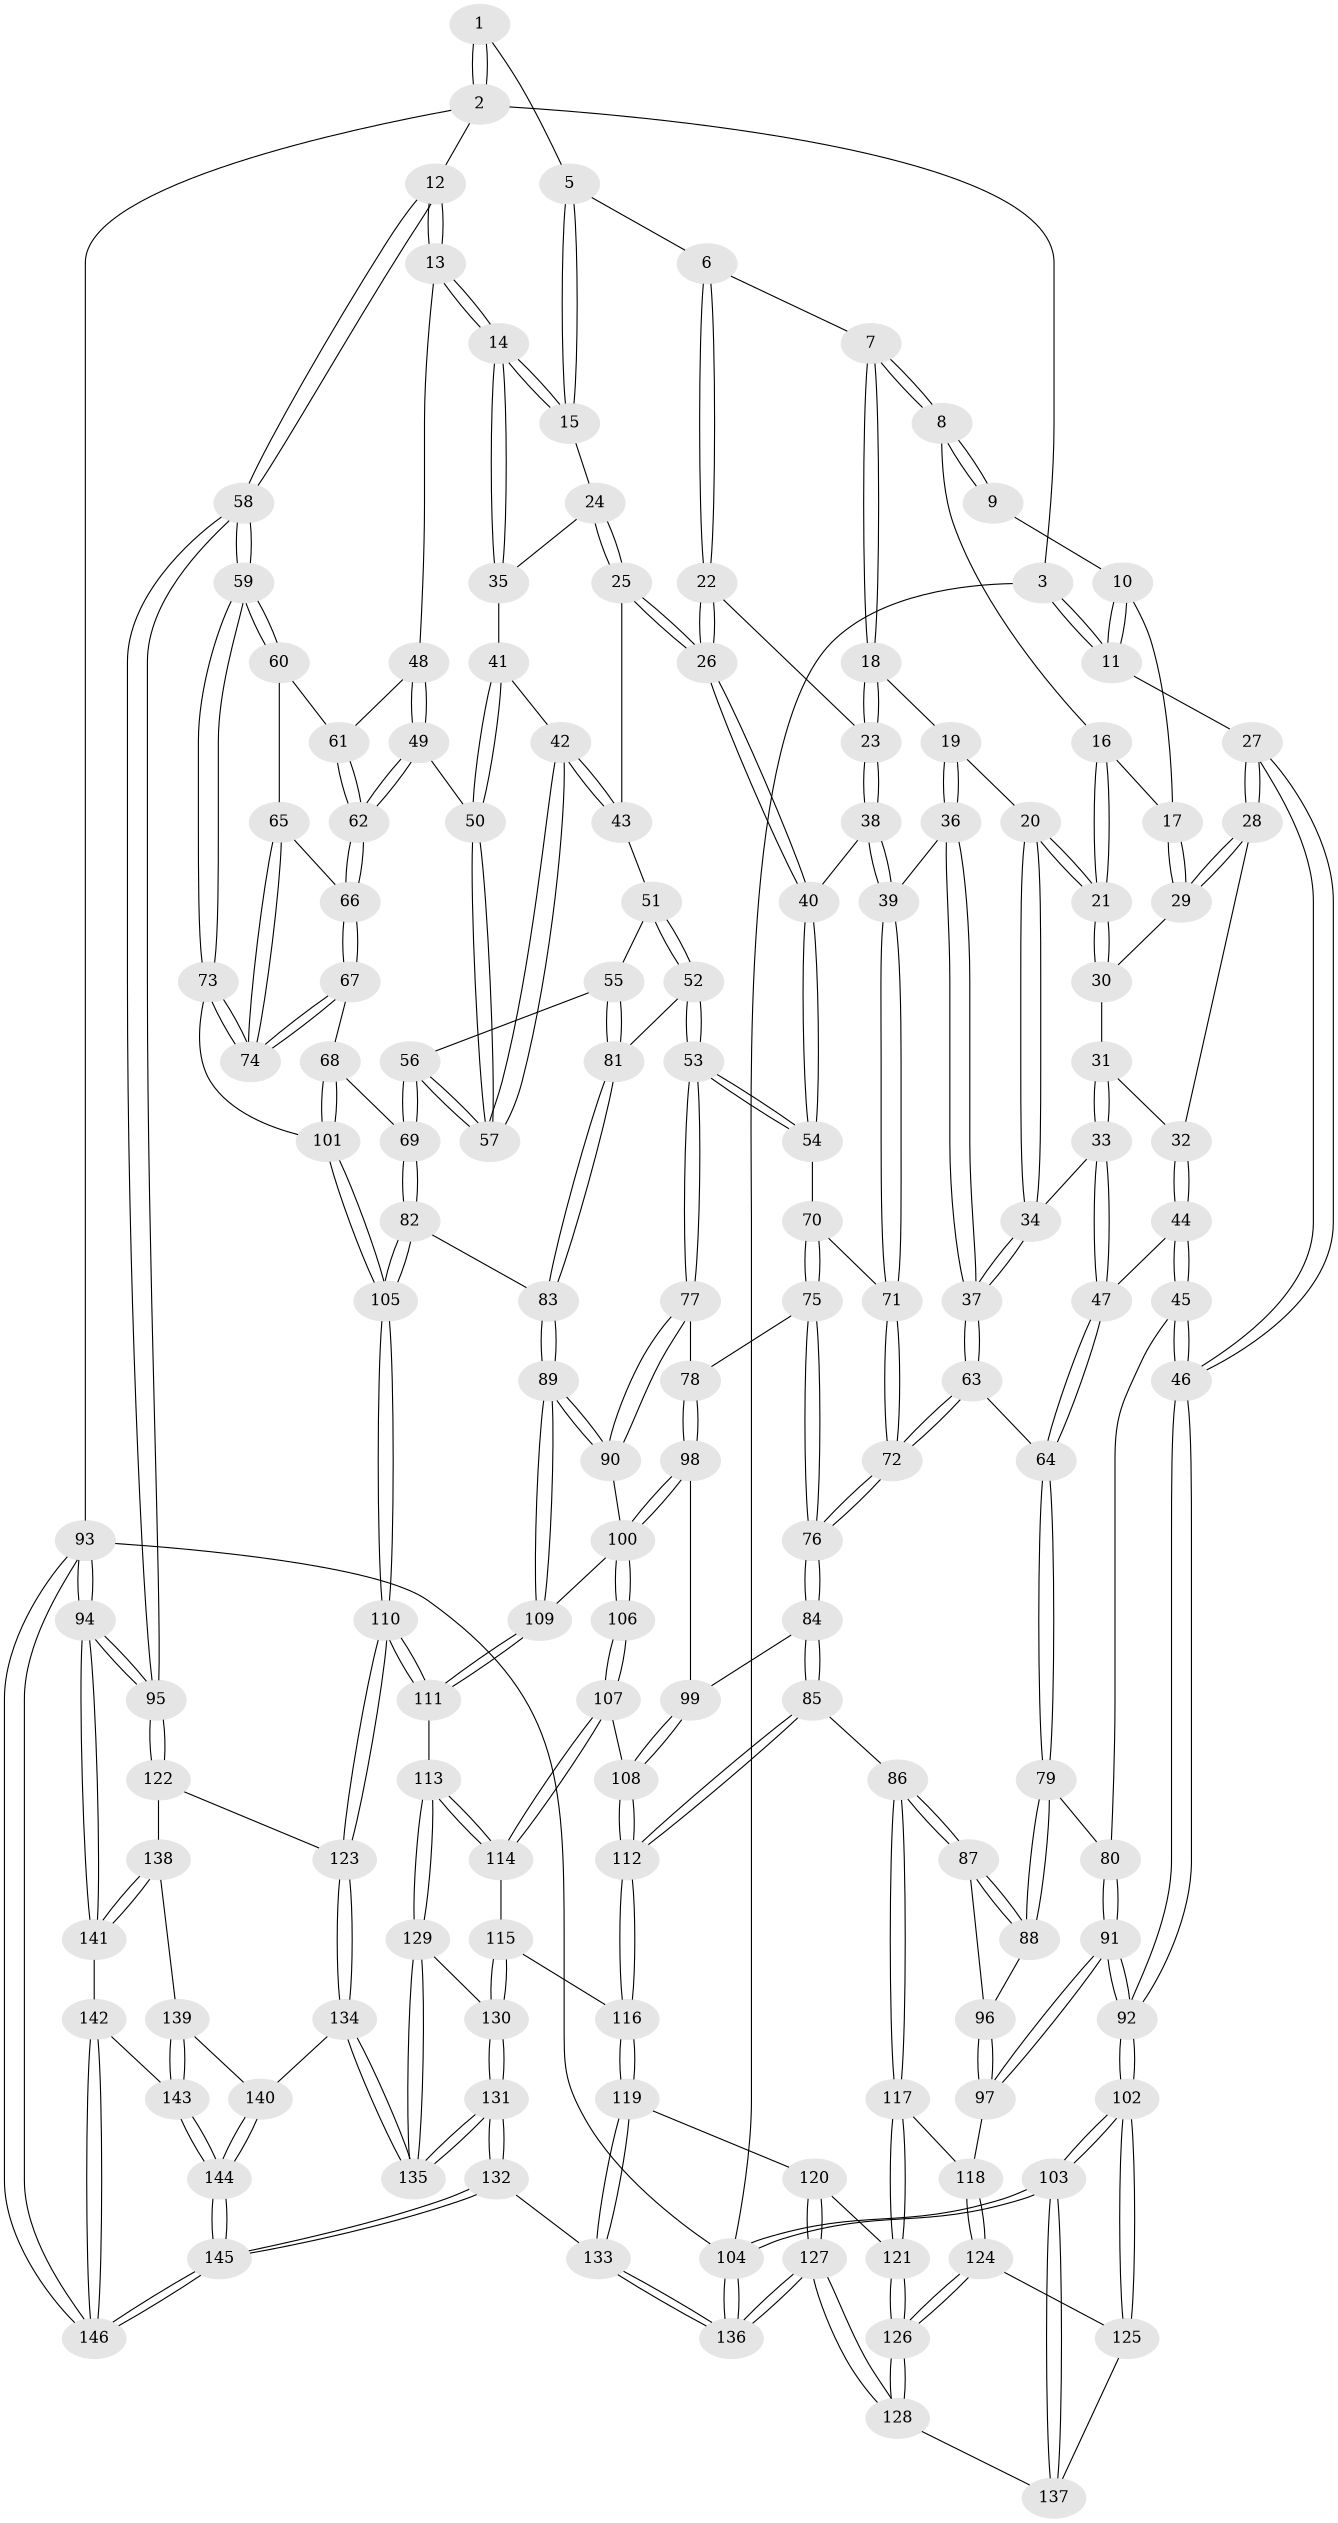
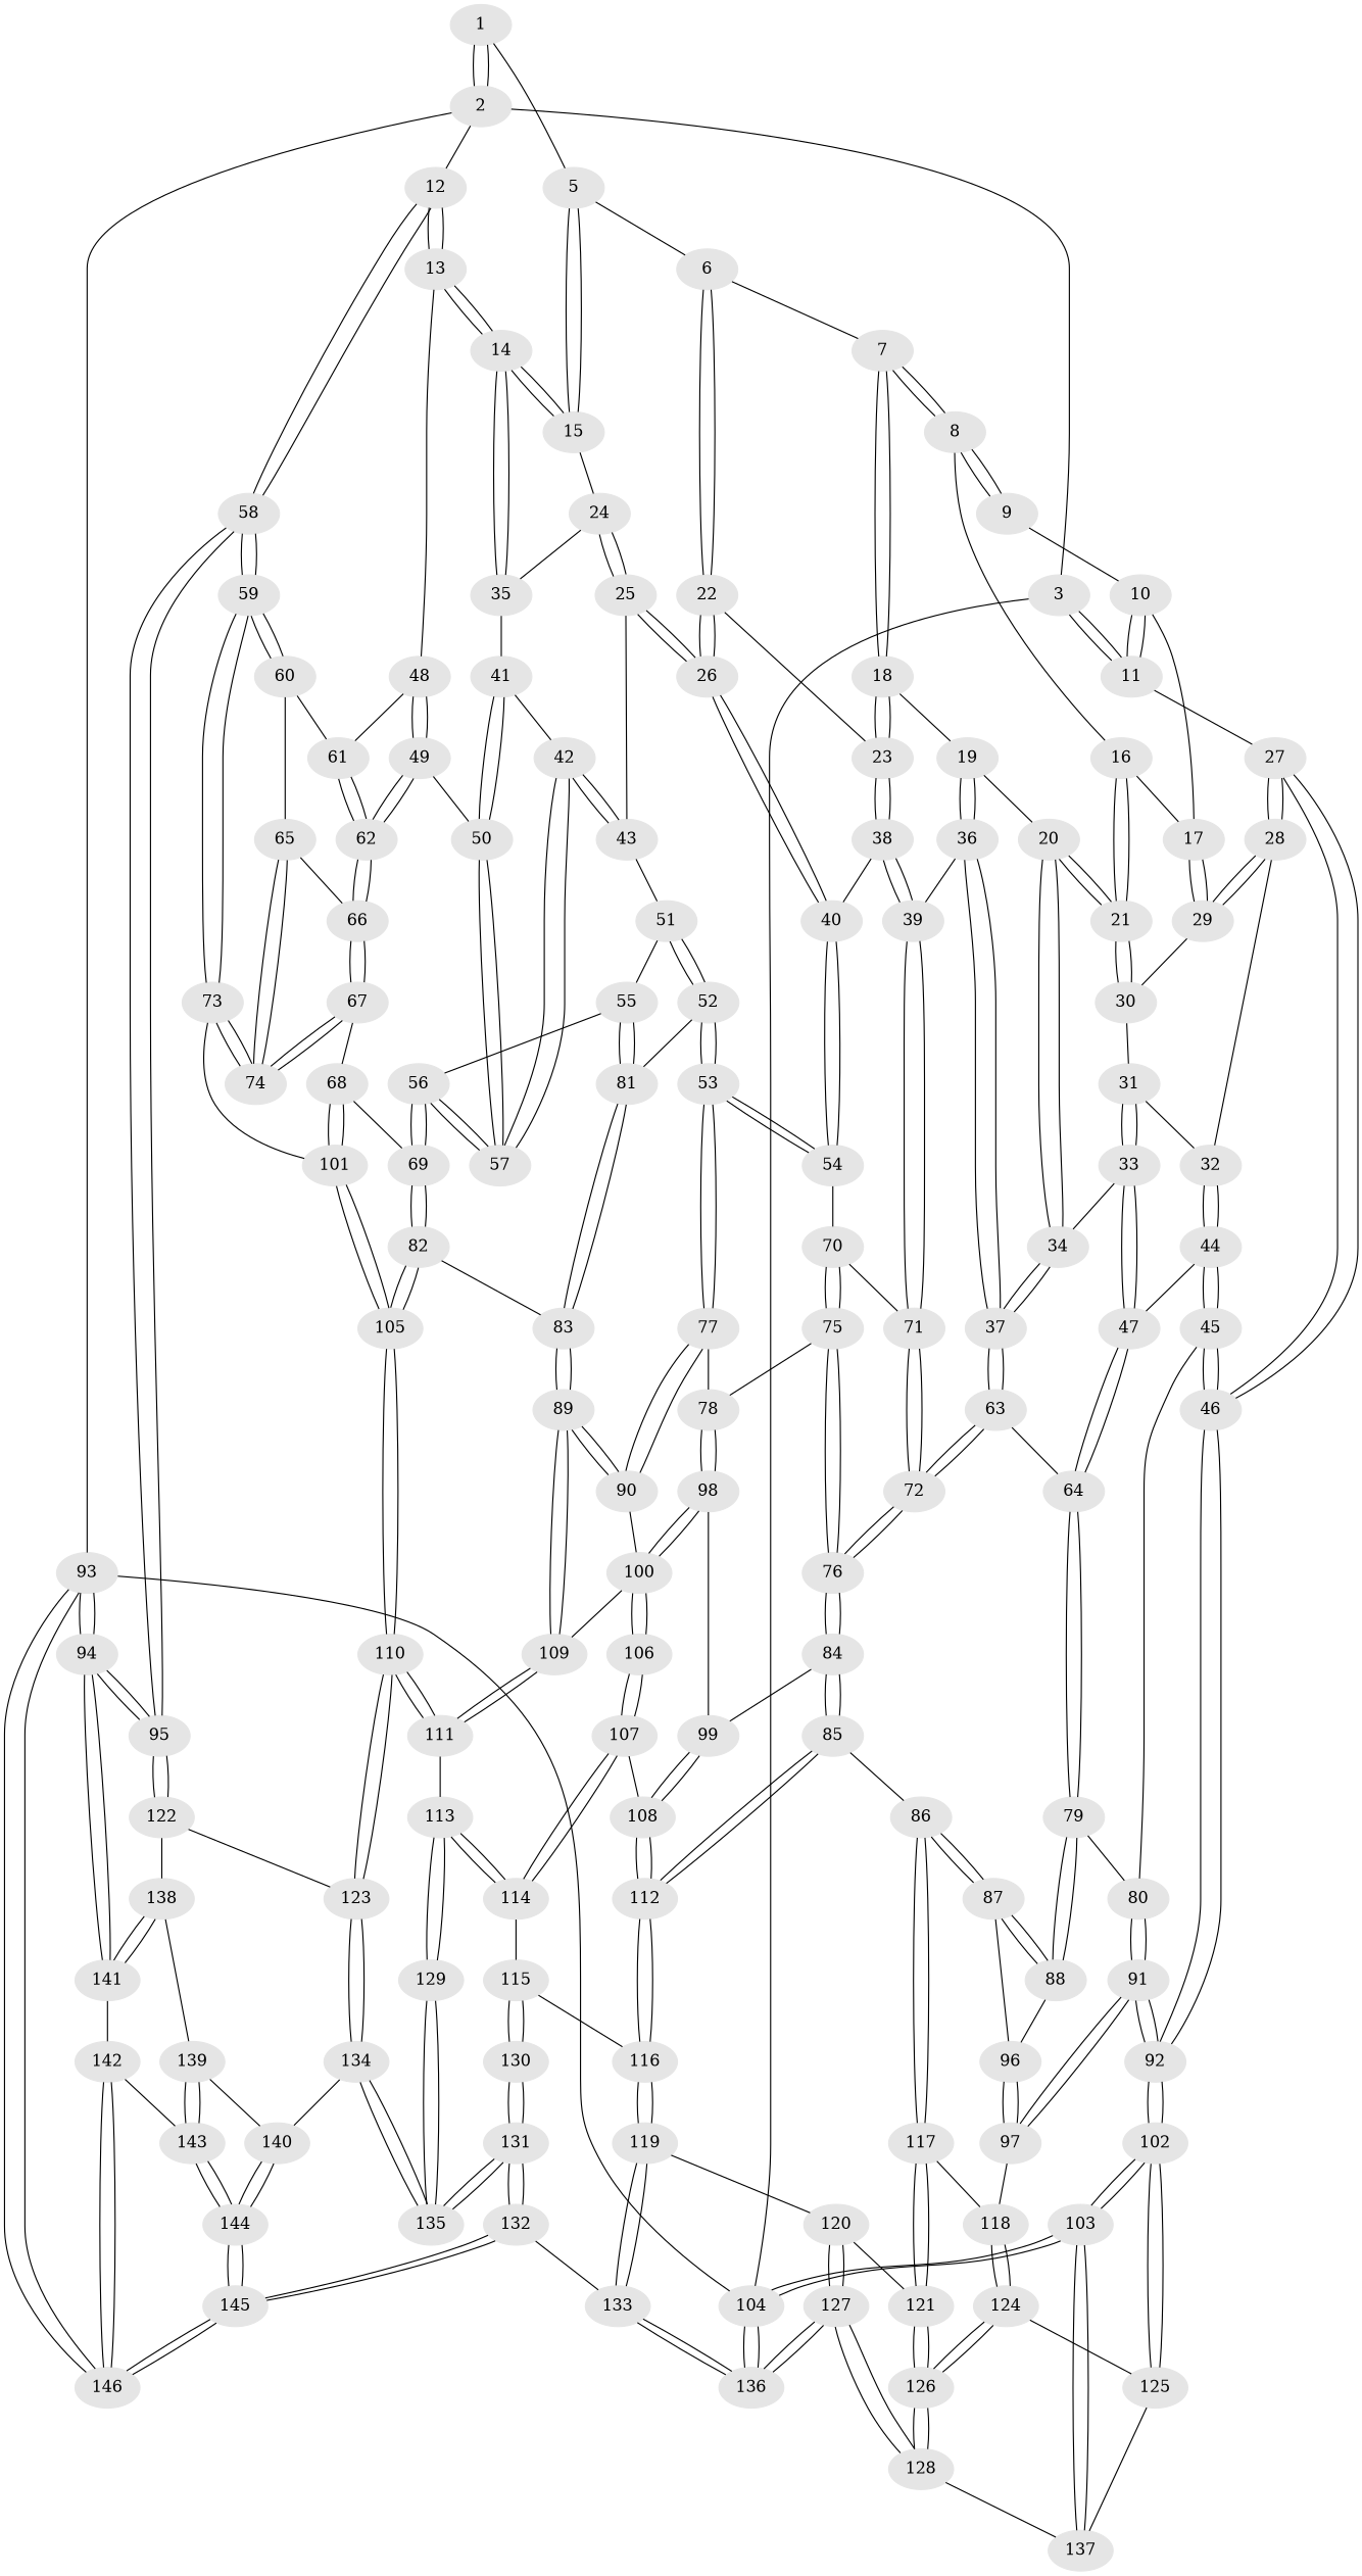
  graph {
    fontname="DejaVu Serif"
    node [color=gray90 fontname="DejaVu Serif" style=filled]
    edge [fontname="DejaVu Serif"]
    1
    2
    5
    3
    12
    93
    6
    15
    11
    104
    13
    58
    94
    146
    27
    136
    9
    10
    7
    22
    24
    8
    18
    23
    26
    16
    19
    17
    21
    29
    28
    46
    14
    48
    59
    95
    35
    49
    61
    41
    25
    30
    20
    36
    38
    34
    37
    39
    31
    40
    43
    51
    54
    32
    92
    44
    33
    47
    45
    64
    63
    42
    50
    71
    72
    70
    57
    52
    55
    80
    91
    102
    79
    62
    66
    53
    81
    56
    77
    83
    78
    90
    75
    69
    82
    60
    73
    122
    65
    74
    101
    67
    76
    88
    68
    105
    84
    98
    85
    99
    100
    96
    97
    89
    110
    109
    86
    112
    108
    87
    117
    116
    118
    121
    111
    106
    103
    125
    141
    142
    123
    138
    124
    107
    137
    114
    115
    113
    134
    129
    119
    130
    135
    131
    120
    133
    126
    127
    128
    139
    140
    132
    145
    144
    143
    1 -- 2
    1 -- 2
    1 -- 5
    2 -- 3
    2 -- 12
    2 -- 93
    5 -- 6
    5 -- 15
    5 -- 15
    3 -- 11
    3 -- 11
    3 -- 104
    12 -- 13
    12 -- 13
    12 -- 58
    12 -- 58
    93 -- 104
    93 -- 94
    93 -- 94
    93 -- 146
    93 -- 146
    6 -- 7
    6 -- 22
    6 -- 22
    15 -- 24
    11 -- 27
    104 -- 136
    104 -- 136
    13 -- 14
    13 -- 14
    13 -- 48
    58 -- 59
    58 -- 59
    58 -- 95
    58 -- 95
    94 -- 95
    94 -- 95
    94 -- 141
    94 -- 141
    27 -- 28
    27 -- 28
    27 -- 46
    27 -- 46
    9 -- 10
    10 -- 11
    10 -- 11
    10 -- 17
    7 -- 8
    7 -- 8
    7 -- 18
    7 -- 18
    22 -- 23
    22 -- 26
    22 -- 26
    24 -- 35
    24 -- 25
    24 -- 25
    8 -- 9
    8 -- 9
    8 -- 16
    18 -- 23
    18 -- 23
    18 -- 19
    23 -- 38
    23 -- 38
    26 -- 40
    26 -- 40
    16 -- 17
    16 -- 21
    16 -- 21
    19 -- 20
    19 -- 36
    19 -- 36
    17 -- 29
    17 -- 29
    21 -- 30
    21 -- 30
    29 -- 30
    28 -- 29
    28 -- 29
    28 -- 32
    46 -- 92
    46 -- 92
    14 -- 15
    14 -- 15
    14 -- 35
    14 -- 35
    48 -- 49
    48 -- 49
    48 -- 61
    59 -- 60
    59 -- 60
    59 -- 73
    59 -- 73
    95 -- 122
    95 -- 122
    35 -- 41
    49 -- 50
    49 -- 62
    49 -- 62
    61 -- 62
    61 -- 62
    41 -- 42
    41 -- 50
    41 -- 50
    25 -- 26
    25 -- 26
    25 -- 43
    30 -- 31
    20 -- 21
    20 -- 21
    20 -- 34
    20 -- 34
    36 -- 37
    36 -- 37
    36 -- 39
    38 -- 39
    38 -- 39
    38 -- 40
    34 -- 37
    34 -- 37
    37 -- 63
    37 -- 63
    39 -- 71
    39 -- 71
    31 -- 32
    31 -- 33
    31 -- 33
    40 -- 54
    40 -- 54
    43 -- 51
    51 -- 52
    51 -- 52
    51 -- 55
    54 -- 70
    32 -- 44
    32 -- 44
    92 -- 102
    92 -- 102
    44 -- 47
    44 -- 45
    44 -- 45
    33 -- 34
    33 -- 47
    33 -- 47
    47 -- 64
    47 -- 64
    45 -- 46
    45 -- 46
    45 -- 80
    64 -- 79
    64 -- 79
    63 -- 64
    63 -- 72
    63 -- 72
    42 -- 43
    42 -- 43
    42 -- 57
    42 -- 57
    50 -- 57
    50 -- 57
    71 -- 72
    71 -- 72
    72 -- 76
    72 -- 76
    70 -- 71
    70 -- 75
    70 -- 75
    52 -- 53
    52 -- 53
    52 -- 81
    55 -- 81
    55 -- 81
    55 -- 56
    80 -- 91
    80 -- 91
    91 -- 92
    91 -- 92
    91 -- 97
    91 -- 97
    102 -- 103
    102 -- 103
    102 -- 125
    102 -- 125
    79 -- 80
    79 -- 88
    79 -- 88
    62 -- 66
    62 -- 66
    66 -- 67
    66 -- 67
    53 -- 54
    53 -- 54
    53 -- 77
    53 -- 77
    81 -- 83
    81 -- 83
    56 -- 57
    56 -- 57
    56 -- 69
    56 -- 69
    77 -- 78
    77 -- 90
    77 -- 90
    83 -- 89
    83 -- 89
    78 -- 98
    78 -- 98
    90 -- 100
    75 -- 78
    75 -- 76
    75 -- 76
    69 -- 82
    69 -- 82
    82 -- 83
    82 -- 105
    82 -- 105
    60 -- 61
    60 -- 65
    73 -- 74
    73 -- 74
    73 -- 101
    122 -- 123
    122 -- 138
    65 -- 66
    65 -- 74
    65 -- 74
    101 -- 105
    101 -- 105
    67 -- 74
    67 -- 74
    67 -- 68
    76 -- 84
    76 -- 84
    88 -- 96
    68 -- 69
    68 -- 101
    68 -- 101
    105 -- 110
    105 -- 110
    84 -- 85
    84 -- 85
    84 -- 99
    98 -- 99
    98 -- 100
    98 -- 100
    85 -- 86
    85 -- 112
    85 -- 112
    99 -- 108
    99 -- 108
    100 -- 109
    100 -- 106
    100 -- 106
    96 -- 97
    96 -- 97
    97 -- 118
    89 -- 90
    89 -- 90
    89 -- 109
    89 -- 109
    110 -- 111
    110 -- 111
    110 -- 123
    110 -- 123
    109 -- 111
    109 -- 111
    86 -- 87
    86 -- 87
    86 -- 117
    86 -- 117
    112 -- 116
    112 -- 116
    108 -- 112
    108 -- 112
    87 -- 88
    87 -- 88
    87 -- 96
    117 -- 118
    117 -- 121
    117 -- 121
    116 -- 119
    116 -- 119
    118 -- 124
    118 -- 124
    121 -- 126
    121 -- 126
    111 -- 113
    106 -- 107
    106 -- 107
    103 -- 104
    103 -- 104
    103 -- 137
    103 -- 137
    125 -- 137
    141 -- 142
    142 -- 146
    142 -- 146
    142 -- 143
    123 -- 134
    123 -- 134
    138 -- 141
    138 -- 141
    138 -- 139
    124 -- 125
    124 -- 126
    124 -- 126
    107 -- 108
    107 -- 114
    107 -- 114
    114 -- 115
    115 -- 116
    115 -- 130
    115 -- 130
    113 -- 114
    113 -- 114
    113 -- 129
    113 -- 129
    134 -- 135
    134 -- 135
    134 -- 140
-   129 -- 130
    129 -- 135
    129 -- 135
    119 -- 120
    119 -- 133
    119 -- 133
    130 -- 131
    130 -- 131
    131 -- 135
    131 -- 135
    131 -- 132
    131 -- 132
    120 -- 121
    120 -- 127
    120 -- 127
    133 -- 136
    133 -- 136
    126 -- 128
    126 -- 128
    127 -- 136
    127 -- 136
    127 -- 128
    127 -- 128
    128 -- 137
    139 -- 140
    139 -- 143
    139 -- 143
    140 -- 144
    140 -- 144
    132 -- 133
    132 -- 145
    132 -- 145
    145 -- 146
    145 -- 146
    144 -- 145
    144 -- 145
    143 -- 144
    143 -- 144
  }
